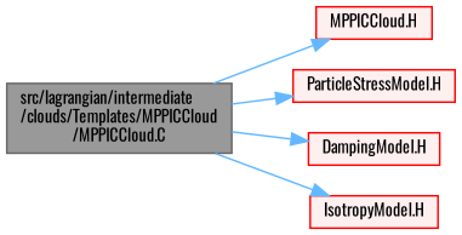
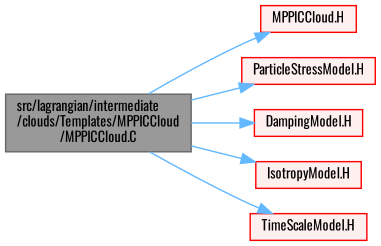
  digraph {
    fontname=Oswald
    rankdir=LR
    node [color=red fillcolor="#FFF0F0" fontname=Oswald fontsize=10 shape=box style=filled]
    edge [color=steelblue1 fontname=Oswald fontsize=10 labelfontname=Helvetica labelfontsize=10 style=solid]
    n1 [color=gray40 fillcolor=grey60 fontcolor=black height=0.2 label="src/lagrangian/intermediate\l/clouds/Templates/MPPICCloud\l/MPPICCloud.C" width=0.4]
    n2 [height=0.2 label="MPPICCloud.H" width=0.4]
    n3 [height=0.2 label="ParticleStressModel.H" width=0.4]
    n4 [height=0.2 label="DampingModel.H" width=0.4]
    n5 [height=0.2 label="IsotropyModel.H" width=0.4]
+   n6 [height=0.2 label="TimeScaleModel.H" width=0.4]
    n1 -> n2
    n1 -> n3
    n1 -> n4
    n1 -> n5
+   n1 -> n6
  }
